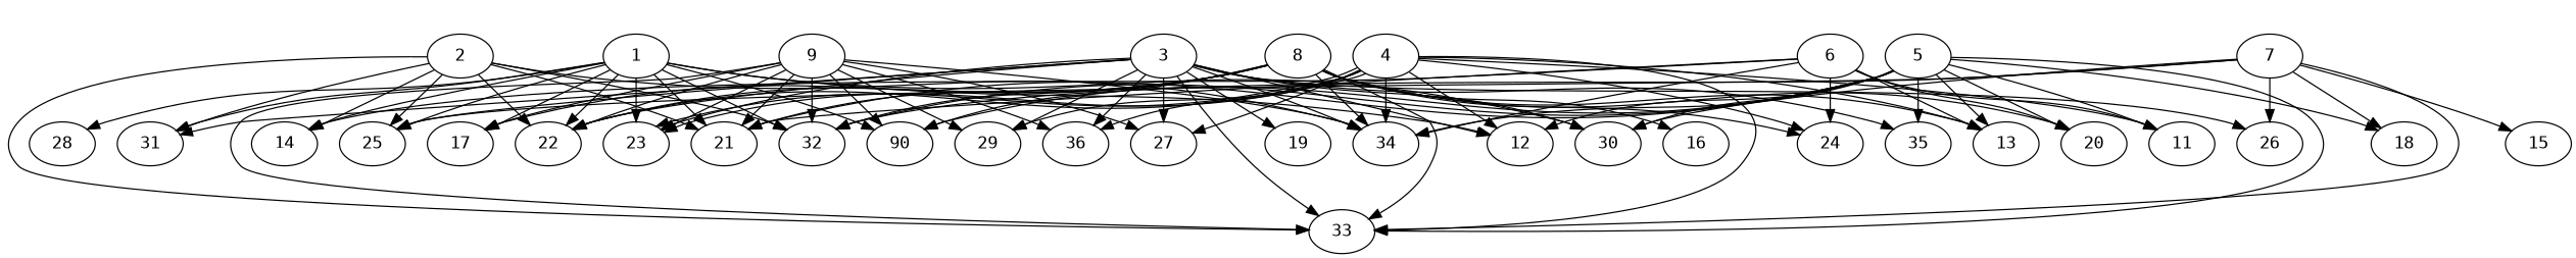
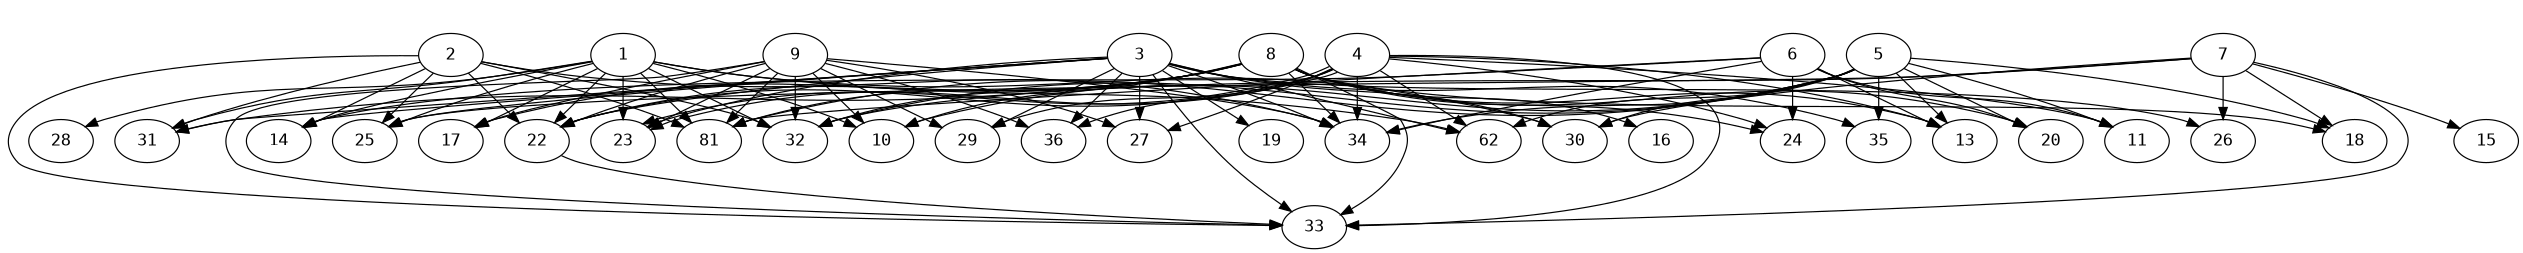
  digraph {
    fontname="DejaVu Sans Mono"
    node [alpha=0.09 fontname="DejaVu Sans Mono"]
    edge [fontname="DejaVu Sans Mono"]
    1 [alpha=0.10 expect_size=4455408938391942725632]
-   10 [expect_size=2136540098400433995776 label=90]
-   12 [alpha=0.18 expect_size=133219070443590464]
+   10 [expect_size=2136540098400433995776]
+   12 [alpha=0.18 expect_size=133219070443590464 label=62]
    14 [alpha=0.19 expect_size=6374613363289799]
    17 [alpha=0.02 expect_size=34400081263249548]
-   21 [alpha=0.03 expect_size=130005359011607609344]
+   21 [alpha=0.03 expect_size=130005359011607609344 label=81]
    22 [alpha=0.03 expect_size=139835592324094944]
    23 [alpha=0.11 expect_size=54087298412641536]
    25 [alpha=0.06 expect_size=10253372857887227904000]
    28 [alpha=0.02 expect_size=3016106756483687]
    30 [alpha=0.18 expect_size=2737084391536377987072]
    31 [alpha=0.01 expect_size=5102029240768187]
    32 [alpha=0.17 expect_size=2901176318116104]
    2 [expect_size=11229034958877094]
    33 [alpha=0.04 expect_size=1482615317905470464]
    34 [alpha=0.15 expect_size=110325678370832512]
    3 [alpha=0.00 expect_size=145756134221707104]
    19 [alpha=0.18 expect_size=10530873698249875652608]
    26 [alpha=0.11 expect_size=57031671193122264]
    27 [alpha=0.03 expect_size=3941946095115015]
    29 [alpha=0.06 expect_size=3986958199776346112000]
    35 [alpha=0.01 expect_size=1591577582779559]
    36 [alpha=0.01 expect_size=36116419925550216]
    20 [alpha=0.04 expect_size=250119428554729920]
    4 [alpha=0.13 expect_size=53182453954742583296]
    11 [alpha=0.19 expect_size=4685090376307710976]
    13 [alpha=0.03 expect_size=5539701815531759]
    24 [alpha=0.13 expect_size=9521690421569742848]
    5 [alpha=0.11 expect_size=1990767021838643712]
    18 [expect_size=3577587519653605801984]
    6 [alpha=0.05 expect_size=16643305784112136060928]
    7 [alpha=0.14 expect_size=9822302579481075712]
    15 [alpha=0.16 expect_size=49202184171979352]
    8 [alpha=0.19 expect_size=29890913581679988]
    16 [alpha=0.02 expect_size=290203797733121196032]
    9 [expect_size=6606151838141854720]
    1 -> 10
    1 -> 12
    1 -> 14
    1 -> 17
    1 -> 21
    1 -> 22
    1 -> 23
    1 -> 25
    1 -> 28
    1 -> 30
    1 -> 31
    1 -> 32
    2 -> 14
    2 -> 21
    2 -> 22
    2 -> 25
    2 -> 31
    2 -> 32
    2 -> 33
    2 -> 34
    3 -> 12
+   3 -> 14
    3 -> 22
    3 -> 23
    3 -> 25
    3 -> 30
    3 -> 31
    3 -> 33
    3 -> 34
    3 -> 19
    3 -> 26
    3 -> 27
    3 -> 29
    3 -> 35
    3 -> 36
    4 -> 12
    4 -> 22
    4 -> 23
    4 -> 23
    4 -> 33
    4 -> 34
    4 -> 27
    4 -> 29
    4 -> 36
    4 -> 11
    4 -> 13
    4 -> 24
    5 -> 10
    5 -> 12
    5 -> 21
    5 -> 30
    5 -> 32
-   5 -> 33
+   22 -> 33
    5 -> 34
    5 -> 35
    5 -> 20
    5 -> 11
    5 -> 13
    5 -> 18
    6 -> 14
    6 -> 21
    6 -> 34
    6 -> 20
    6 -> 11
    6 -> 13
    6 -> 24
    7 -> 25
    7 -> 30
    7 -> 32
    7 -> 33
    7 -> 26
    7 -> 18
    7 -> 15
    8 -> 10
    8 -> 17
    8 -> 21
    8 -> 22
+   8 -> 31
    8 -> 32
    8 -> 33
    8 -> 34
    8 -> 20
    8 -> 13
    8 -> 24
+   8 -> 18
    8 -> 16
    9 -> 10
    9 -> 17
    9 -> 21
    9 -> 22
    9 -> 23
    9 -> 32
    9 -> 33
    9 -> 34
    9 -> 27
    9 -> 29
    9 -> 36
  }
